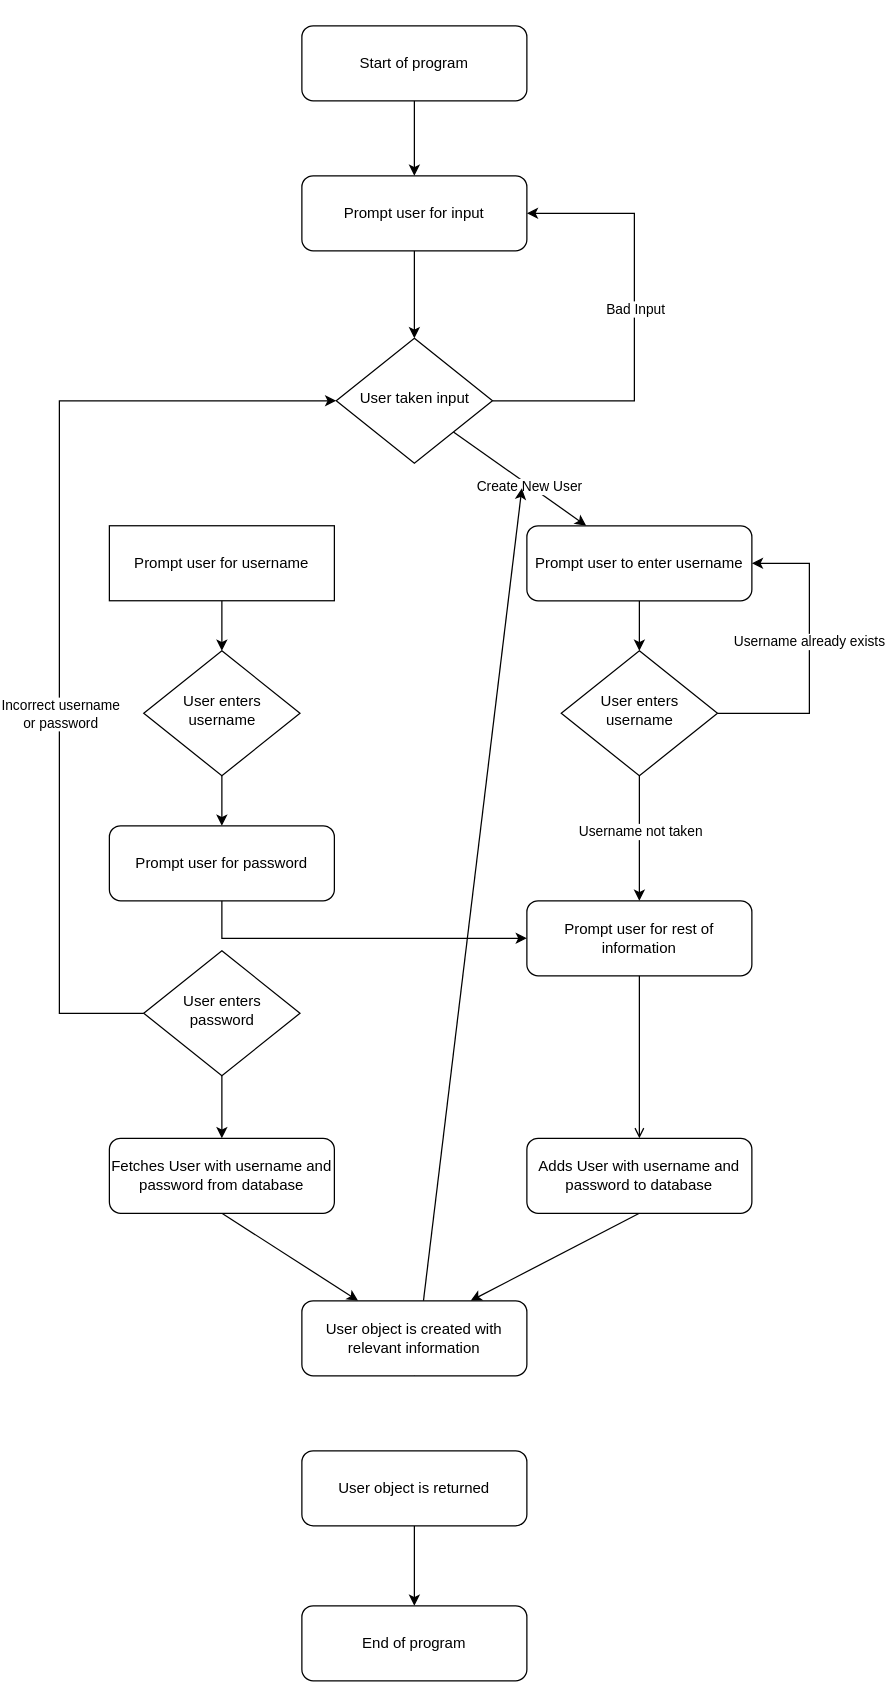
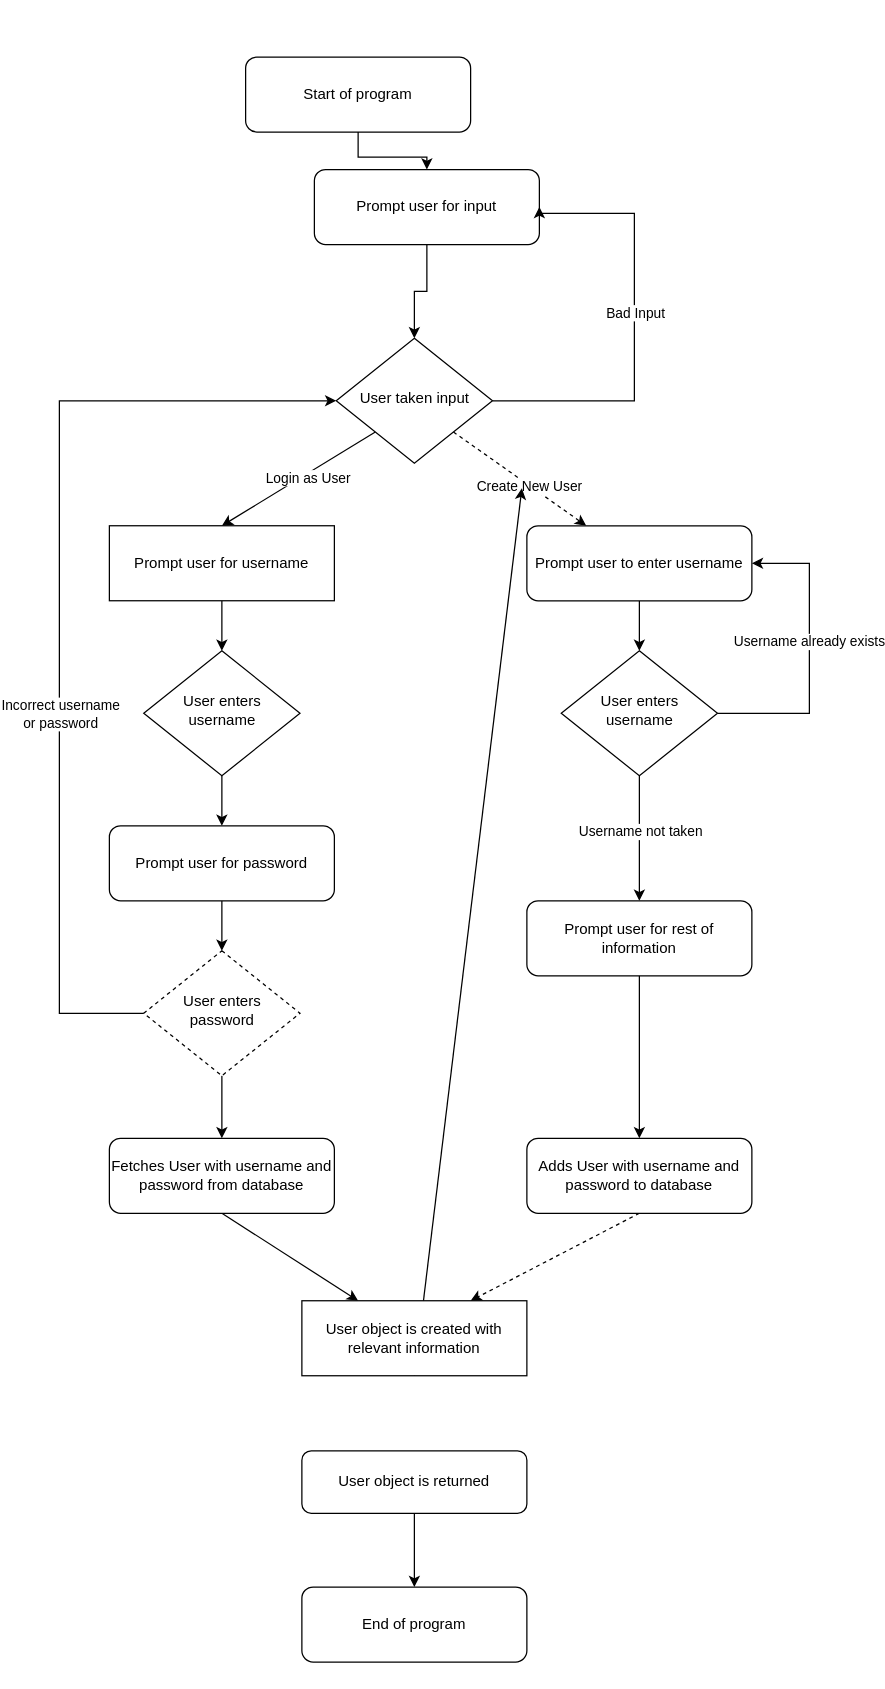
  <mxCell id="0" />
  <mxCell id="1" parent="0" />
  <mxCell id="2" style="edgeStyle=orthogonalEdgeStyle;rounded=0;orthogonalLoop=1;jettySize=auto;html=1;exitX=0.5;exitY=1;exitDx=0;exitDy=0;entryX=0.5;entryY=0;entryDx=0;entryDy=0;" edge="1" parent="1" source="3" target="9"><mxGeometry relative="1" as="geometry" /></mxCell>
- <mxCell id="3" value="Prompt user for input" style="rounded=1;whiteSpace=wrap;html=1;fontSize=12;glass=0;strokeWidth=1;shadow=0;" parent="1" vertex="1"><mxGeometry x="214" y="140" width="180" height="60" as="geometry" /></mxCell>
- <mxCell id="6" style="rounded=0;orthogonalLoop=1;jettySize=auto;html=1;exitX=1;exitY=1;exitDx=0;exitDy=0;" edge="1" parent="1" source="9" target="13"><mxGeometry relative="1" as="geometry" /></mxCell>
+ <mxCell id="3" value="Prompt user for input" style="rounded=1;whiteSpace=wrap;html=1;fontSize=12;glass=0;strokeWidth=1;shadow=0;" parent="1" vertex="1"><mxGeometry x="224" y="135" width="180" height="60" as="geometry" /></mxCell>
+ <mxCell id="4" style="rounded=0;orthogonalLoop=1;jettySize=auto;html=1;exitX=0;exitY=1;exitDx=0;exitDy=0;entryX=0.5;entryY=0;entryDx=0;entryDy=0;" edge="1" parent="1" source="9" target="11"><mxGeometry relative="1" as="geometry" /></mxCell>
+ <mxCell id="5" value="Login as User" style="edgeLabel;html=1;align=center;verticalAlign=middle;resizable=0;points=[];" vertex="1" connectable="0" parent="4"><mxGeometry x="-0.101" y="3" relative="1" as="geometry"><mxPoint as="offset" /></mxGeometry></mxCell>
+ <mxCell id="6" style="rounded=0;orthogonalLoop=1;jettySize=auto;html=1;exitX=1;exitY=1;exitDx=0;exitDy=0;dashed=1;" edge="1" parent="1" source="9" target="13"><mxGeometry relative="1" as="geometry" /></mxCell>
  <mxCell id="7" style="edgeStyle=orthogonalEdgeStyle;rounded=0;orthogonalLoop=1;jettySize=auto;html=1;exitX=1;exitY=0.5;exitDx=0;exitDy=0;entryX=1;entryY=0.5;entryDx=0;entryDy=0;" edge="1" parent="1" source="9" target="3"><mxGeometry relative="1" as="geometry"><Array as="points"><mxPoint x="480" y="320" /><mxPoint x="480" y="170" /></Array></mxGeometry></mxCell>
  <mxCell id="8" value="Bad Input" style="edgeLabel;html=1;align=center;verticalAlign=middle;resizable=0;points=[];" vertex="1" connectable="0" parent="7"><mxGeometry x="0.073" relative="1" as="geometry"><mxPoint y="1" as="offset" /></mxGeometry></mxCell>
  <mxCell id="9" value="User taken input" style="rhombus;whiteSpace=wrap;html=1;shadow=0;fontFamily=Helvetica;fontSize=12;align=center;strokeWidth=1;spacing=6;spacingTop=-4;" parent="1" vertex="1"><mxGeometry x="241.5" y="270" width="125" height="100" as="geometry" /></mxCell>
  <mxCell id="10" style="edgeStyle=orthogonalEdgeStyle;rounded=0;orthogonalLoop=1;jettySize=auto;html=1;exitX=0.5;exitY=1;exitDx=0;exitDy=0;entryX=0.5;entryY=0;entryDx=0;entryDy=0;" edge="1" parent="1" source="11" target="23"><mxGeometry relative="1" as="geometry" /></mxCell>
  <mxCell id="11" value="Prompt user for username" style="whiteSpace=wrap;html=1;fontSize=12;glass=0;strokeWidth=1;shadow=0;rounded=0;" vertex="1" parent="1"><mxGeometry x="60" y="420" width="180" height="60" as="geometry" /></mxCell>
  <mxCell id="12" style="edgeStyle=orthogonalEdgeStyle;rounded=0;orthogonalLoop=1;jettySize=auto;html=1;exitX=0.5;exitY=1;exitDx=0;exitDy=0;entryX=0.5;entryY=0;entryDx=0;entryDy=0;" edge="1" parent="1" source="13" target="19"><mxGeometry relative="1" as="geometry" /></mxCell>
  <mxCell id="13" value="Prompt user to enter username" style="rounded=1;whiteSpace=wrap;html=1;fontSize=12;glass=0;strokeWidth=1;shadow=0;" vertex="1" parent="1"><mxGeometry x="394" y="420" width="180" height="60" as="geometry" /></mxCell>
  <mxCell id="14" value="Create New User" style="edgeLabel;html=1;align=center;verticalAlign=middle;resizable=0;points=[];" vertex="1" connectable="0" parent="1"><mxGeometry x="389.998" y="390" as="geometry"><mxPoint x="6" y="-2" as="offset" /></mxGeometry></mxCell>
  <mxCell id="15" style="edgeStyle=orthogonalEdgeStyle;rounded=0;orthogonalLoop=1;jettySize=auto;html=1;exitX=1;exitY=0.5;exitDx=0;exitDy=0;entryX=1;entryY=0.5;entryDx=0;entryDy=0;" edge="1" parent="1" source="19" target="13"><mxGeometry relative="1" as="geometry"><Array as="points"><mxPoint x="620" y="570" /><mxPoint x="620" y="450" /></Array></mxGeometry></mxCell>
  <mxCell id="16" value="Username already exists" style="edgeLabel;html=1;align=center;verticalAlign=middle;resizable=0;points=[];" vertex="1" connectable="0" parent="15"><mxGeometry x="0.098" y="1" relative="1" as="geometry"><mxPoint as="offset" /></mxGeometry></mxCell>
  <mxCell id="17" style="edgeStyle=orthogonalEdgeStyle;rounded=0;orthogonalLoop=1;jettySize=auto;html=1;exitX=0.5;exitY=1;exitDx=0;exitDy=0;entryX=0.5;entryY=0;entryDx=0;entryDy=0;" edge="1" parent="1" source="19" target="21"><mxGeometry relative="1" as="geometry"><mxPoint x="484" y="660" as="targetPoint" /></mxGeometry></mxCell>
  <mxCell id="18" value="Username not taken" style="edgeLabel;html=1;align=center;verticalAlign=middle;resizable=0;points=[];" vertex="1" connectable="0" parent="17"><mxGeometry x="-0.309" y="-1" relative="1" as="geometry"><mxPoint x="1" y="9" as="offset" /></mxGeometry></mxCell>
  <mxCell id="19" value="User enters username" style="rhombus;whiteSpace=wrap;html=1;shadow=0;fontFamily=Helvetica;fontSize=12;align=center;strokeWidth=1;spacing=6;spacingTop=-4;" vertex="1" parent="1"><mxGeometry x="421.5" y="520" width="125" height="100" as="geometry" /></mxCell>
- <mxCell id="20" style="edgeStyle=orthogonalEdgeStyle;rounded=0;orthogonalLoop=1;jettySize=auto;html=1;exitX=0.5;exitY=1;exitDx=0;exitDy=0;entryX=0.5;entryY=0;entryDx=0;entryDy=0;endArrow=open;" edge="1" parent="1" source="21" target="33"><mxGeometry relative="1" as="geometry" /></mxCell>
+ <mxCell id="20" style="edgeStyle=orthogonalEdgeStyle;rounded=0;orthogonalLoop=1;jettySize=auto;html=1;exitX=0.5;exitY=1;exitDx=0;exitDy=0;entryX=0.5;entryY=0;entryDx=0;entryDy=0;" edge="1" parent="1" source="21" target="33"><mxGeometry relative="1" as="geometry" /></mxCell>
  <mxCell id="21" value="Prompt user for rest of information" style="rounded=1;whiteSpace=wrap;html=1;fontSize=12;glass=0;strokeWidth=1;shadow=0;" vertex="1" parent="1"><mxGeometry x="394" y="720" width="180" height="60" as="geometry" /></mxCell>
  <mxCell id="22" style="edgeStyle=orthogonalEdgeStyle;rounded=0;orthogonalLoop=1;jettySize=auto;html=1;exitX=0.5;exitY=1;exitDx=0;exitDy=0;entryX=0.5;entryY=0;entryDx=0;entryDy=0;" edge="1" parent="1" source="23" target="25"><mxGeometry relative="1" as="geometry" /></mxCell>
  <mxCell id="23" value="User enters username" style="rhombus;whiteSpace=wrap;html=1;shadow=0;fontFamily=Helvetica;fontSize=12;align=center;strokeWidth=1;spacing=6;spacingTop=-4;" vertex="1" parent="1"><mxGeometry x="87.5" y="520" width="125" height="100" as="geometry" /></mxCell>
- <mxCell id="24" style="edgeStyle=orthogonalEdgeStyle;rounded=0;orthogonalLoop=1;jettySize=auto;html=1;exitX=0.5;exitY=1;exitDx=0;exitDy=0;" edge="1" parent="1" source="25" target="21"><mxGeometry relative="1" as="geometry" /></mxCell>
+ <mxCell id="24" style="edgeStyle=orthogonalEdgeStyle;rounded=0;orthogonalLoop=1;jettySize=auto;html=1;exitX=0.5;exitY=1;exitDx=0;exitDy=0;entryX=0.5;entryY=0;entryDx=0;entryDy=0;" edge="1" parent="1" source="25" target="29"><mxGeometry relative="1" as="geometry" /></mxCell>
  <mxCell id="25" value="Prompt user for password" style="rounded=1;whiteSpace=wrap;html=1;fontSize=12;glass=0;strokeWidth=1;shadow=0;" vertex="1" parent="1"><mxGeometry x="60" y="660" width="180" height="60" as="geometry" /></mxCell>
  <mxCell id="26" style="edgeStyle=orthogonalEdgeStyle;rounded=0;orthogonalLoop=1;jettySize=auto;html=1;exitX=0;exitY=0.5;exitDx=0;exitDy=0;entryX=0;entryY=0.5;entryDx=0;entryDy=0;" edge="1" parent="1" source="29" target="9"><mxGeometry relative="1" as="geometry"><Array as="points"><mxPoint x="20" y="810" /><mxPoint x="20" y="320" /></Array></mxGeometry></mxCell>
  <mxCell id="27" value="Incorrect username&lt;br&gt;or password" style="edgeLabel;html=1;align=center;verticalAlign=middle;resizable=0;points=[];" vertex="1" connectable="0" parent="26"><mxGeometry x="-0.21" relative="1" as="geometry"><mxPoint y="1" as="offset" /></mxGeometry></mxCell>
  <mxCell id="28" style="edgeStyle=orthogonalEdgeStyle;rounded=0;orthogonalLoop=1;jettySize=auto;html=1;exitX=0.5;exitY=1;exitDx=0;exitDy=0;" edge="1" parent="1" source="29" target="31"><mxGeometry relative="1" as="geometry" /></mxCell>
- <mxCell id="29" value="User enters password" style="rhombus;whiteSpace=wrap;html=1;shadow=0;fontFamily=Helvetica;fontSize=12;align=center;strokeWidth=1;spacing=6;spacingTop=-4;" vertex="1" parent="1"><mxGeometry x="87.5" y="760" width="125" height="100" as="geometry" /></mxCell>
+ <mxCell id="29" value="User enters password" style="rhombus;whiteSpace=wrap;html=1;shadow=0;fontFamily=Helvetica;fontSize=12;align=center;strokeWidth=1;spacing=6;spacingTop=-4;dashed=1;" vertex="1" parent="1"><mxGeometry x="87.5" y="760" width="125" height="100" as="geometry" /></mxCell>
  <mxCell id="30" style="rounded=0;orthogonalLoop=1;jettySize=auto;html=1;exitX=0.5;exitY=1;exitDx=0;exitDy=0;entryX=0.25;entryY=0;entryDx=0;entryDy=0;" edge="1" parent="1" source="31" target="35"><mxGeometry relative="1" as="geometry" /></mxCell>
  <mxCell id="31" value="Fetches User with username and password from database" style="rounded=1;whiteSpace=wrap;html=1;fontSize=12;glass=0;strokeWidth=1;shadow=0;" vertex="1" parent="1"><mxGeometry x="60" y="910" width="180" height="60" as="geometry" /></mxCell>
- <mxCell id="32" style="rounded=0;orthogonalLoop=1;jettySize=auto;html=1;exitX=0.5;exitY=1;exitDx=0;exitDy=0;entryX=0.75;entryY=0;entryDx=0;entryDy=0;" edge="1" parent="1" source="33" target="35"><mxGeometry relative="1" as="geometry" /></mxCell>
+ <mxCell id="32" style="rounded=0;orthogonalLoop=1;jettySize=auto;html=1;exitX=0.5;exitY=1;exitDx=0;exitDy=0;entryX=0.75;entryY=0;entryDx=0;entryDy=0;dashed=1;" edge="1" parent="1" source="33" target="35"><mxGeometry relative="1" as="geometry" /></mxCell>
  <mxCell id="33" value="Adds User with username and password to database" style="rounded=1;whiteSpace=wrap;html=1;fontSize=12;glass=0;strokeWidth=1;shadow=0;" vertex="1" parent="1"><mxGeometry x="394" y="910" width="180" height="60" as="geometry" /></mxCell>
  <mxCell id="34" style="edgeStyle=orthogonalEdgeStyle;rounded=0;orthogonalLoop=1;jettySize=auto;html=1;exitX=0.5;exitY=1;exitDx=0;exitDy=0;" edge="1" parent="1" source="35" target="14"><mxGeometry relative="1" as="geometry" /></mxCell>
- <mxCell id="35" value="User object is created with relevant information" style="rounded=1;whiteSpace=wrap;html=1;fontSize=12;glass=0;strokeWidth=1;shadow=0;" vertex="1" parent="1"><mxGeometry x="214" y="1040" width="180" height="60" as="geometry" /></mxCell>
+ <mxCell id="35" value="User object is created with relevant information" style="whiteSpace=wrap;html=1;fontSize=12;glass=0;strokeWidth=1;shadow=0;rounded=0;" vertex="1" parent="1"><mxGeometry x="214" y="1040" width="180" height="60" as="geometry" /></mxCell>
  <mxCell id="36" style="edgeStyle=orthogonalEdgeStyle;rounded=0;orthogonalLoop=1;jettySize=auto;html=1;exitX=0.5;exitY=1;exitDx=0;exitDy=0;entryX=0.5;entryY=0;entryDx=0;entryDy=0;" edge="1" parent="1" source="37" target="40"><mxGeometry relative="1" as="geometry" /></mxCell>
- <mxCell id="37" value="User object is returned" style="rounded=1;whiteSpace=wrap;html=1;fontSize=12;glass=0;strokeWidth=1;shadow=0;" vertex="1" parent="1"><mxGeometry x="214" y="1160" width="180" height="60" as="geometry" /></mxCell>
+ <mxCell id="37" value="User object is returned" style="rounded=1;whiteSpace=wrap;html=1;fontSize=12;glass=0;strokeWidth=1;shadow=0;" vertex="1" parent="1"><mxGeometry x="214" y="1160" width="180" height="50" as="geometry" /></mxCell>
  <mxCell id="38" style="edgeStyle=orthogonalEdgeStyle;rounded=0;orthogonalLoop=1;jettySize=auto;html=1;exitX=0.5;exitY=1;exitDx=0;exitDy=0;entryX=0.5;entryY=0;entryDx=0;entryDy=0;" edge="1" parent="1" source="39" target="3"><mxGeometry relative="1" as="geometry" /></mxCell>
- <mxCell id="39" value="Start of program" style="rounded=1;whiteSpace=wrap;html=1;fontSize=12;glass=0;strokeWidth=1;shadow=0;" vertex="1" parent="1"><mxGeometry x="214" y="20" width="180" height="60" as="geometry" /></mxCell>
- <mxCell id="40" value="End of program" style="rounded=1;whiteSpace=wrap;html=1;fontSize=12;glass=0;strokeWidth=1;shadow=0;" vertex="1" parent="1"><mxGeometry x="214" y="1284" width="180" height="60" as="geometry" /></mxCell>
+ <mxCell id="39" value="Start of program" style="rounded=1;whiteSpace=wrap;html=1;fontSize=12;glass=0;strokeWidth=1;shadow=0;" vertex="1" parent="1"><mxGeometry x="169" y="45" width="180" height="60" as="geometry" /></mxCell>
+ <mxCell id="40" value="End of program" style="rounded=1;whiteSpace=wrap;html=1;fontSize=12;glass=0;strokeWidth=1;shadow=0;" vertex="1" parent="1"><mxGeometry x="214" y="1269" width="180" height="60" as="geometry" /></mxCell>
